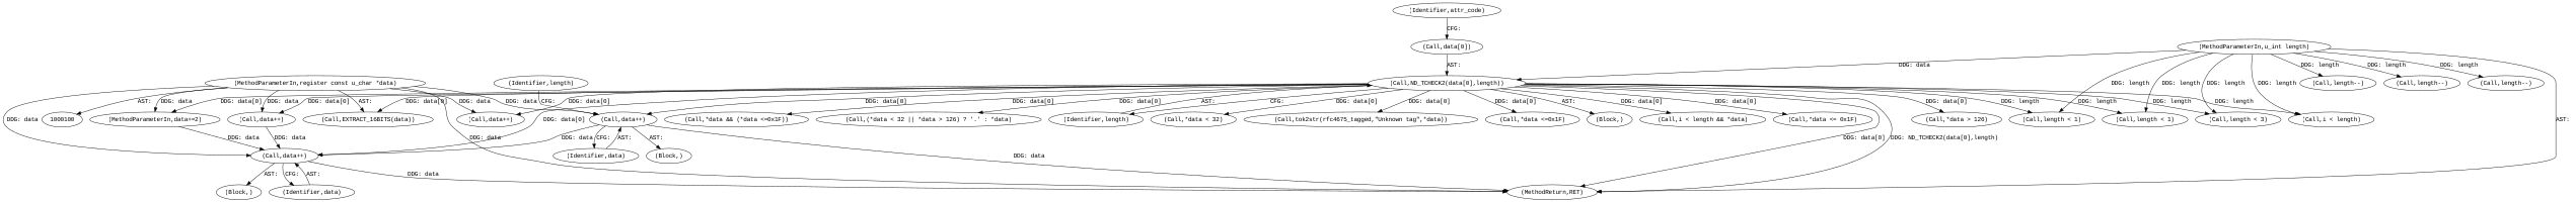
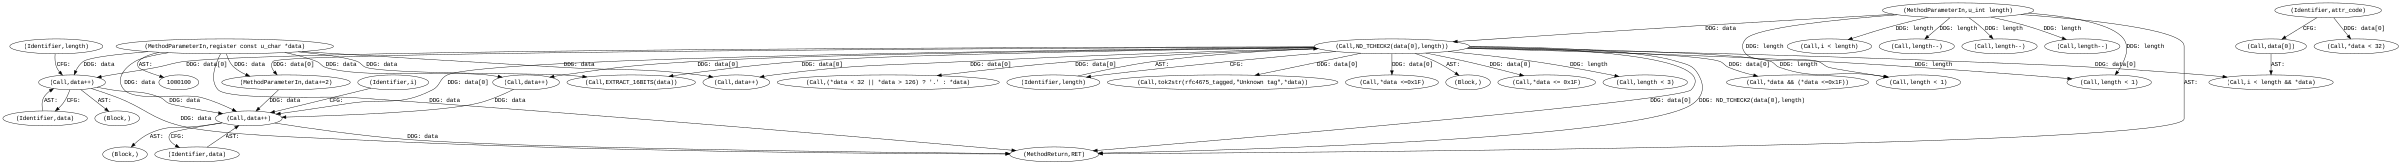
  digraph {
    fontname="Liberation Mono"
    node [fontname="Liberation Mono"]
    edge [fontname="Liberation Mono"]
    n1 [label="(Call,data++)"]
    n2 [label="(Call,data++)"]
    n3 [label="(Identifier,data)"]
    n4 [label="(MethodReturn,RET)"]
    n5 [label="(Block,)"]
    n6 [label="(Identifier,data)"]
    n7 [label="(Block,)"]
    n8 [label="(Call,ND_TCHECK2(data[0],length))"]
    n9 [label="(Call,length < 1)"]
    n10 [label="(Call,length < 1)"]
-   n11 [label="(Call,*data > 126)"]
    n12 [label="(Call,*data && (*data <=0x1F))"]
    n13 [label="(Call,EXTRACT_16BITS(data))"]
    n14 [label="(Call,(*data < 32 || *data > 126) ? '.' : *data)"]
    n15 [label="(Call,data++)"]
    n16 [label="(Identifier,length)"]
    n17 [label="(Call,*data < 32)"]
    n18 [label="(Call,tok2str(rfc4675_tagged,\"Unknown tag\",*data))"]
    n19 [label="(Call,*data <=0x1F)"]
    n20 [label="(Block,)"]
    n21 [label="(MethodParameterIn,data+=2)"]
    n22 [label="(Call,i < length && *data)"]
    n23 [label="(Call,*data <= 0x1F)"]
    n24 [label="(Call,length < 3)"]
    n25 [label="(Call,data++)"]
    n26 [label="(Call,i < length)"]
    n27 [label="(MethodParameterIn,register const u_char *data)"]
    1000100
    n29 [label="(MethodParameterIn,u_int length)"]
    n30 [label="(Call,length--)"]
    n31 [label="(Call,length--)"]
    n32 [label="(Call,length--)"]
    n33 [label="(Identifier,attr_code)"]
    n34 [label="(Call,data[0])"]
    n35 [label="(Identifier,length)"]
+   n36 [label="(Identifier,i)"]
    n1 -> n2 [label="DDG: data"]
    n1 -> n3 [label="CFG: "]
    n1 -> n4 [label="DDG: data"]
    n1 -> n5 [label="AST: "]
    n2 -> n4 [label="DDG: data"]
    n2 -> n6 [label="CFG: "]
    n2 -> n7 [label="AST: "]
    n3 -> n1 [label="AST: "]
    n6 -> n2 [label="AST: "]
    n8 -> n1 [label="DDG: data[0]"]
    n8 -> n2 [label="DDG: data[0]"]
    n8 -> n4 [label="DDG: data[0]"]
    n8 -> n4 [label="DDG: ND_TCHECK2(data[0],length)"]
    n8 -> n9 [label="DDG: length"]
    n8 -> n10 [label="DDG: length"]
-   n8 -> n11 [label="DDG: data[0]"]
    n8 -> n12 [label="DDG: data[0]"]
    n8 -> n13 [label="DDG: data[0]"]
    n8 -> n14 [label="DDG: data[0]"]
    n8 -> n15 [label="DDG: data[0]"]
    n8 -> n16 [label="CFG: "]
-   n8 -> n17 [label="DDG: data[0]"]
+   n33 -> n17 [label="DDG: data[0]"]
    n8 -> n18 [label="DDG: data[0]"]
    n8 -> n19 [label="DDG: data[0]"]
    n8 -> n20 [label="AST: "]
    n8 -> n21 [label="DDG: data[0]"]
    n8 -> n22 [label="DDG: data[0]"]
    n8 -> n23 [label="DDG: data[0]"]
    n8 -> n24 [label="DDG: length"]
    n8 -> n25 [label="DDG: data[0]"]
-   n8 -> n26 [label="DDG: length"]
    n16 -> n8 [label="AST: "]
    n21 -> n2 [label="DDG: data"]
    n25 -> n2 [label="DDG: data"]
    n27 -> n1 [label="DDG: data"]
    n27 -> n2 [label="DDG: data"]
    n27 -> n4 [label="DDG: data"]
-   n27 -> n13 [label="AST: "]
+   n27 -> n13 [label="DDG: data"]
    n27 -> n15 [label="DDG: data"]
    n27 -> n21 [label="DDG: data"]
    n27 -> n25 [label="DDG: data"]
    n27 -> 1000100 [label="AST: "]
    n29 -> n4 [label="AST: "]
    n29 -> n8 [label="DDG: data"]
    n29 -> n9 [label="DDG: length"]
    n29 -> n10 [label="DDG: length"]
-   n29 -> n24 [label="DDG: length"]
    n29 -> n26 [label="DDG: length"]
    n29 -> n30 [label="DDG: length"]
    n29 -> n31 [label="DDG: length"]
    n29 -> n32 [label="DDG: length"]
    n33 -> n34 [label="CFG: "]
-   n34 -> n8 [label="AST: "]
+   n34 -> n22 [label="AST: "]
    n35 -> n1 [label="CFG: "]
+   n36 -> n2 [label="CFG: "]
  }
